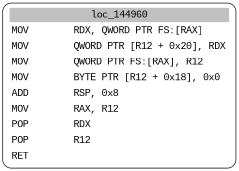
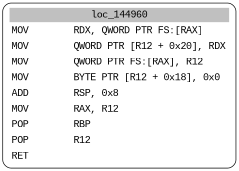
  digraph {
-   n1 [fontname="Courier New" label=<<table border="0" cellborder="0" cellpadding="3"><tr><td align="center" colspan="2" bgcolor="grey">loc_144960</td></tr><tr><td align="left">MOV        RDX, QWORD PTR FS:[RAX]</td></tr><tr><td align="left">MOV        QWORD PTR [R12 + 0x20], RDX</td></tr><tr><td align="left">MOV        QWORD PTR FS:[RAX], R12</td></tr><tr><td align="left">MOV        BYTE PTR [R12 + 0x18], 0x0</td></tr><tr><td align="left">ADD        RSP, 0x8</td></tr><tr><td align="left">MOV        RAX, R12</td></tr><tr><td align="left">POP        RDX</td></tr><tr><td align="left">POP        R12</td></tr><tr><td align="left">RET        </td></tr></table>> shape=Mrecord]
+   n1 [fontname="Courier New" label=<<table border="0" cellborder="0" cellpadding="3"><tr><td align="center" colspan="2" bgcolor="grey">loc_144960</td></tr><tr><td align="left">MOV        RDX, QWORD PTR FS:[RAX]</td></tr><tr><td align="left">MOV        QWORD PTR [R12 + 0x20], RDX</td></tr><tr><td align="left">MOV        QWORD PTR FS:[RAX], R12</td></tr><tr><td align="left">MOV        BYTE PTR [R12 + 0x18], 0x0</td></tr><tr><td align="left">ADD        RSP, 0x8</td></tr><tr><td align="left">MOV        RAX, R12</td></tr><tr><td align="left">POP        RBP</td></tr><tr><td align="left">POP        R12</td></tr><tr><td align="left">RET        </td></tr></table>> shape=Mrecord]
  }
